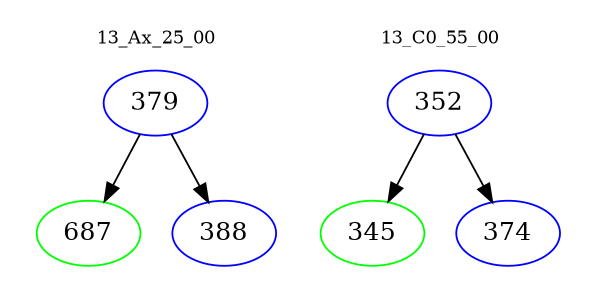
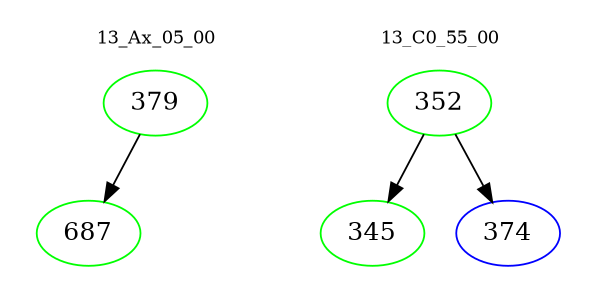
  digraph {
    node [color=blue]
    edge [color=black]
-   n1 [label=379]
+   n1 [color=green label=379]
    n2 [color=green label=687]
-   n3 [label=388]
-   n4 [label=352]
+   n4 [color=green label=352]
    n5 [color=green label=345]
    n6 [label=374]
    subgraph cluster_1 {
      color=white
      fontsize=10
-     label="13_Ax_25_00"
+     label="13_Ax_05_00"
      n1
      n2
-     n3
    }
    subgraph cluster_2 {
      color=white
      fontsize=10
      label="13_C0_55_00"
      n4
      n5
      n6
    }
    n1 -> n2
-   n1 -> n3
    n4 -> n5
    n4 -> n6
  }
